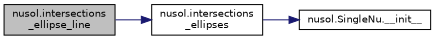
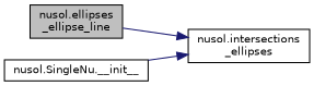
  digraph {
    rankdir=RL
    node [color=black fillcolor=white fontname=Helvetica fontsize=10 shape=record style=filled]
    edge [color=midnightblue dir=back fontname=Helvetica fontsize=10 labelfontname=Helvetica labelfontsize=10 style=solid]
-   n1 [fillcolor=grey75 fontcolor=black height=0.2 label="nusol.intersections\l_ellipse_line" width=0.4]
+   n1 [fillcolor=grey75 fontcolor=black height=0.2 label="nusol.ellipses\l_ellipse_line" width=0.4]
    n2 [height=0.2 label="nusol.intersections\l_ellipses" width=0.4]
    n3 [height=0.2 label="nusol.SingleNu.__init__" width=0.4]
    n2 -> n1
-   n3 -> n2
+   n2 -> n3
  }
